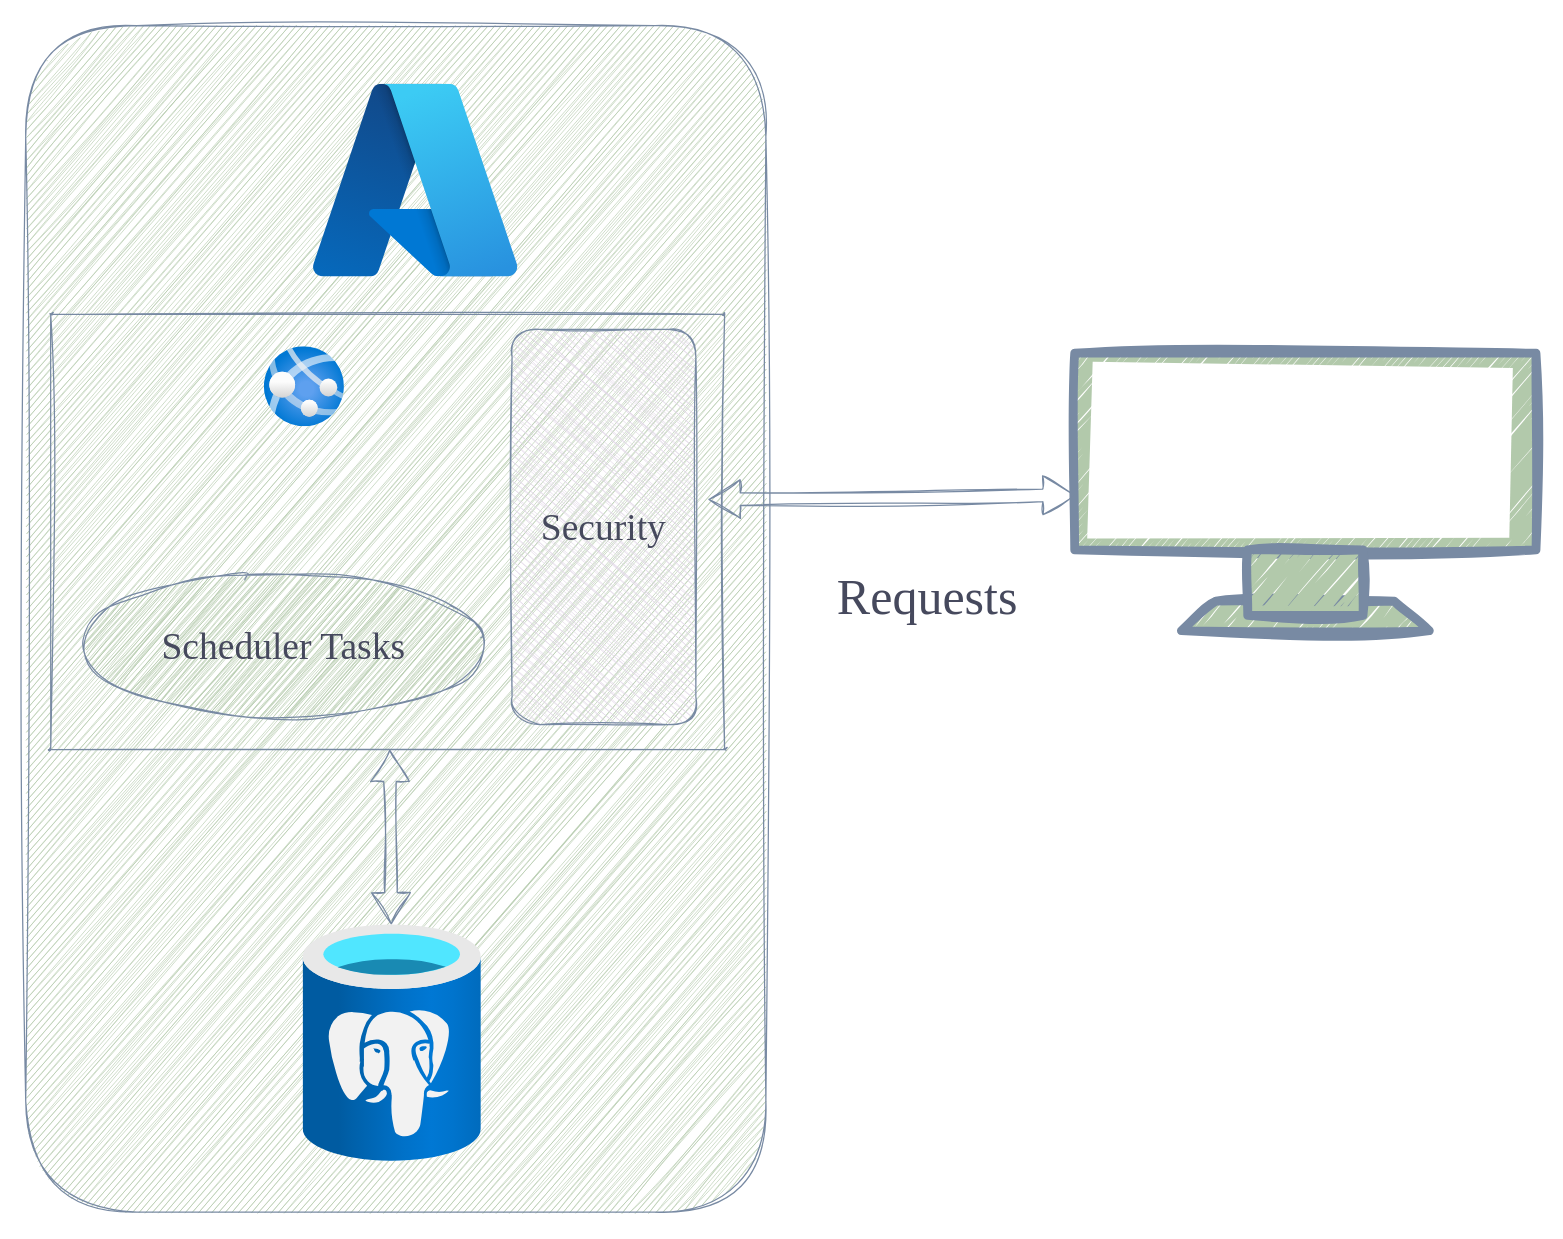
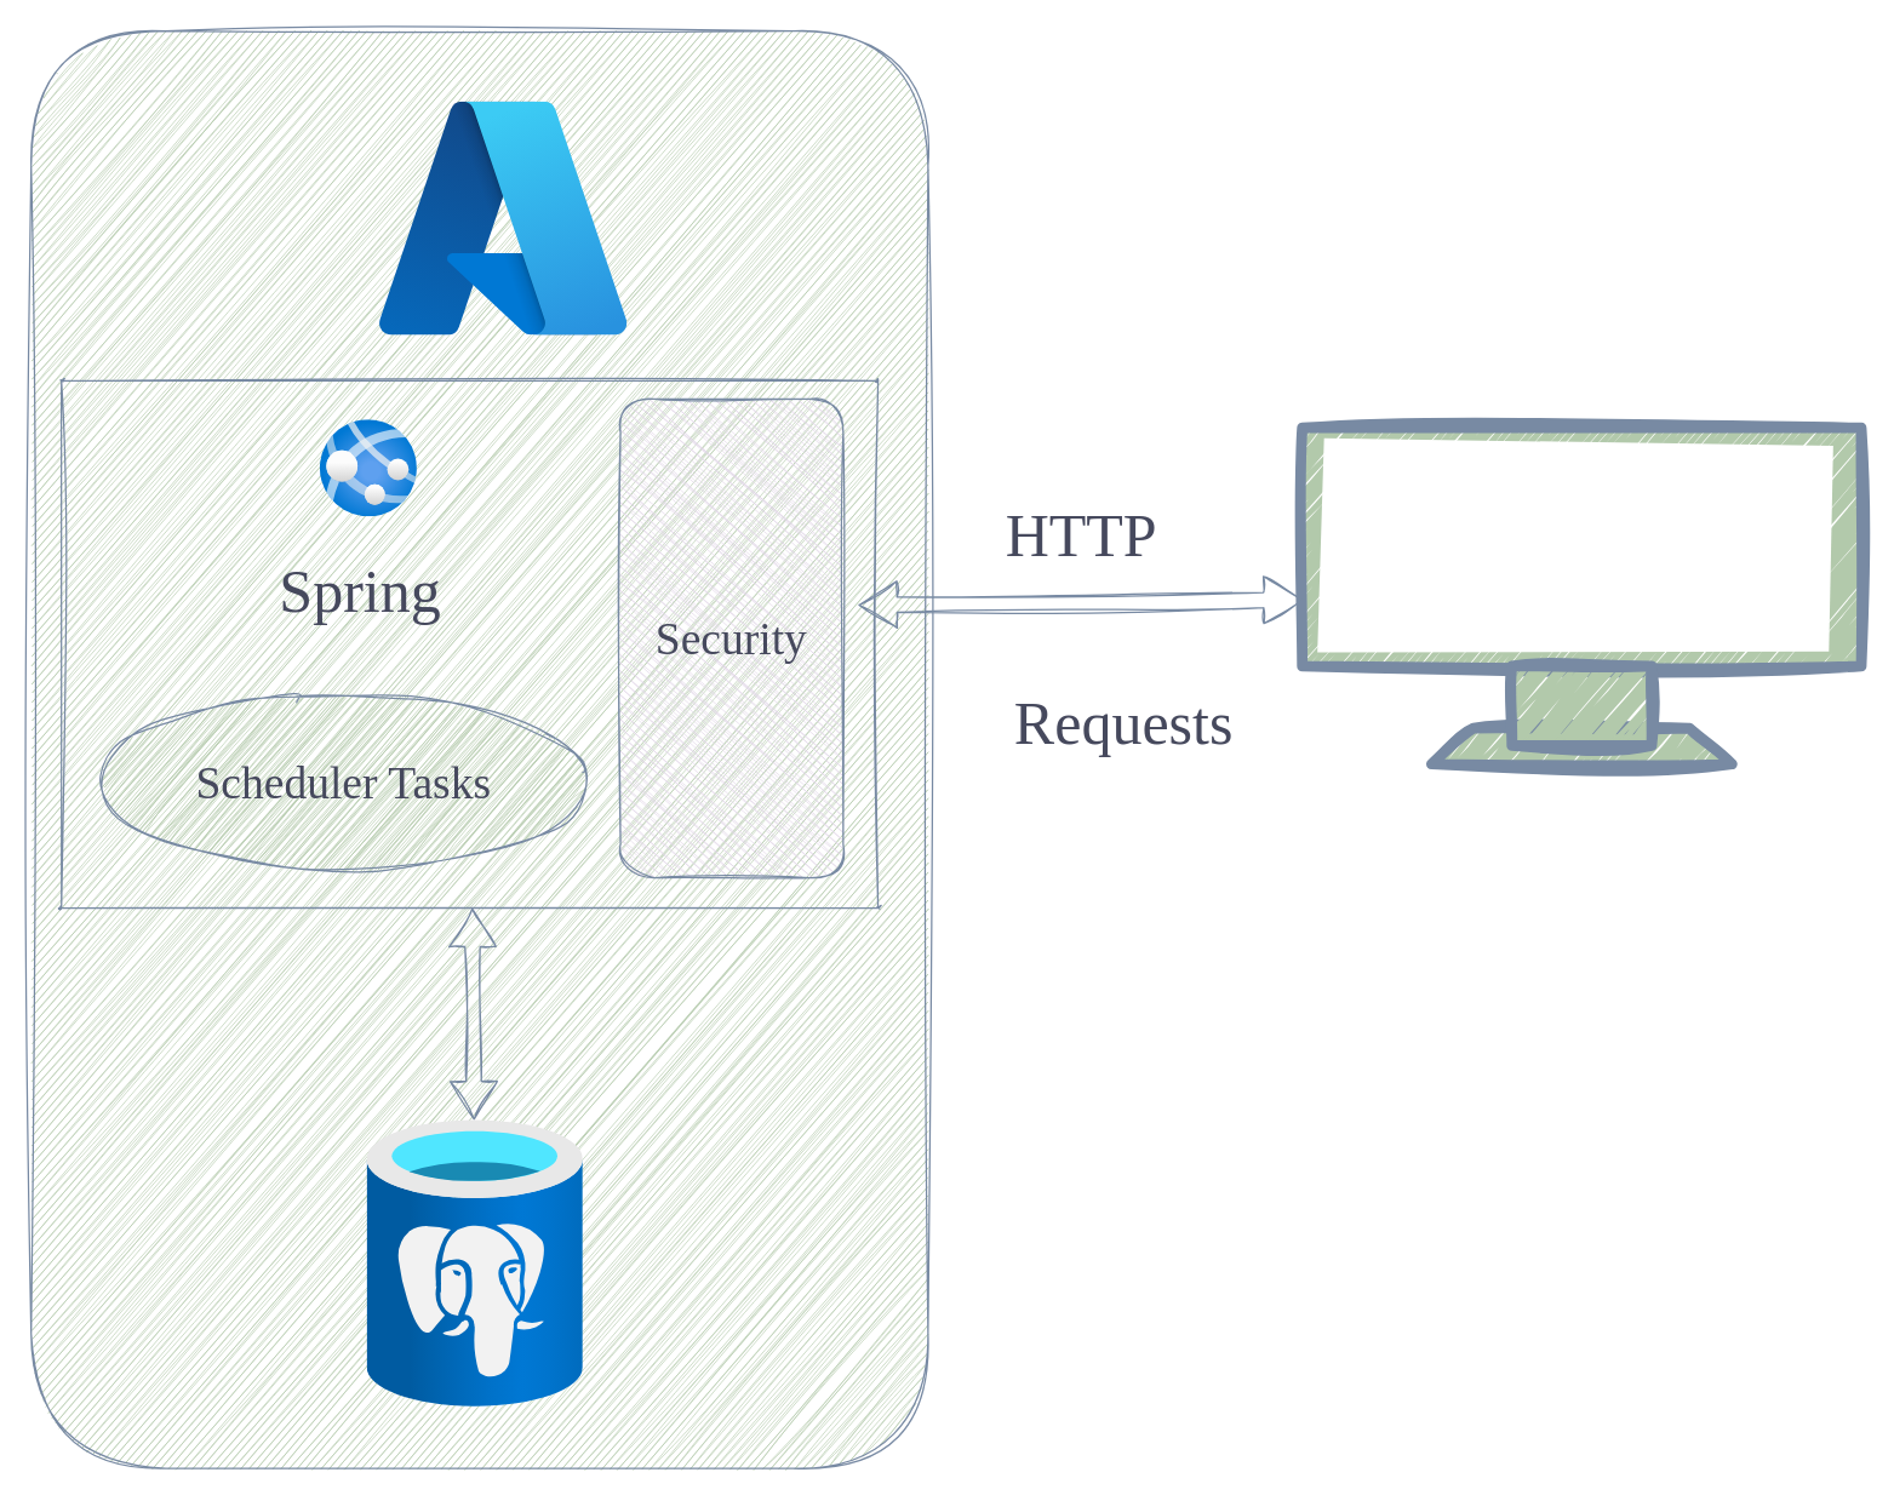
  <mxCell id="0" />
  <mxCell id="1" parent="0" />
  <mxCell id="2" value="" style="rounded=1;whiteSpace=wrap;html=1;sketch=1;hachureGap=4;jiggle=2;curveFitting=1;fontFamily=Architects Daughter;fontSource=https%3A%2F%2Ffonts.googleapis.com%2Fcss%3Ffamily%3DArchitects%2BDaughter;labelBackgroundColor=none;fillColor=#B2C9AB;strokeColor=#788AA3;fontColor=#46495D;" vertex="1" parent="1"><mxGeometry x="20" y="20" width="592" height="949" as="geometry" /></mxCell>
  <mxCell id="3" value="" style="swimlane;startSize=0;sketch=1;hachureGap=4;jiggle=2;curveFitting=1;fontFamily=Architects Daughter;fontSource=https%3A%2F%2Ffonts.googleapis.com%2Fcss%3Ffamily%3DArchitects%2BDaughter;rounded=1;labelBackgroundColor=none;fillColor=#B2C9AB;strokeColor=#788AA3;fontColor=#46495D;" vertex="1" parent="1"><mxGeometry x="40" y="251" width="539" height="348" as="geometry" /></mxCell>
+ <mxCell id="4" value="&lt;font style=&quot;font-size: 40px;&quot;&gt;Spring&lt;/font&gt;" style="text;html=1;align=center;verticalAlign=middle;resizable=0;points=[];autosize=1;strokeColor=none;fillColor=none;fontSize=16;fontFamily=Architects Daughter;fontSource=https%3A%2F%2Ffonts.googleapis.com%2Fcss%3Ffamily%3DArchitects%2BDaughter;rounded=1;labelBackgroundColor=none;fontColor=#46495D;" vertex="1" parent="3"><mxGeometry x="129" y="109" width="135" height="60" as="geometry" /></mxCell>
  <mxCell id="5" value="&lt;font style=&quot;font-size: 30px;&quot;&gt;Security&lt;/font&gt;" style="rounded=1;whiteSpace=wrap;html=1;sketch=1;hachureGap=4;jiggle=2;curveFitting=1;fontFamily=Architects Daughter;fontSource=https%3A%2F%2Ffonts.googleapis.com%2Fcss%3Ffamily%3DArchitects%2BDaughter;direction=south;labelBackgroundColor=none;fillColor=#e1d5e7;strokeColor=#788AA3;fontColor=#46495D;" vertex="1" parent="3"><mxGeometry x="369" y="12" width="147" height="316" as="geometry" /></mxCell>
  <mxCell id="6" value="&lt;font style=&quot;font-size: 30px;&quot;&gt;Scheduler Tasks&lt;/font&gt;" style="ellipse;whiteSpace=wrap;html=1;sketch=1;hachureGap=4;jiggle=2;curveFitting=1;fontFamily=Architects Daughter;fontSource=https%3A%2F%2Ffonts.googleapis.com%2Fcss%3Ffamily%3DArchitects%2BDaughter;labelBackgroundColor=none;fillColor=#B2C9AB;strokeColor=#788AA3;fontColor=#46495D;" vertex="1" parent="3"><mxGeometry x="25" y="207" width="323" height="116" as="geometry" /></mxCell>
  <mxCell id="7" value="" style="image;aspect=fixed;html=1;points=[];align=center;fontSize=12;image=img/lib/azure2/containers/App_Services.svg;sketch=1;hachureGap=4;jiggle=2;curveFitting=1;fontFamily=Architects Daughter;fontSource=https%3A%2F%2Ffonts.googleapis.com%2Fcss%3Ffamily%3DArchitects%2BDaughter;rounded=1;labelBackgroundColor=none;fillColor=#B2C9AB;strokeColor=#788AA3;fontColor=#46495D;" vertex="1" parent="3"><mxGeometry x="171" y="26" width="64" height="64" as="geometry" /></mxCell>
  <mxCell id="8" value="" style="shape=flexArrow;endArrow=classic;startArrow=classic;html=1;rounded=1;sketch=1;hachureGap=4;jiggle=2;curveFitting=1;fontFamily=Architects Daughter;fontSource=https%3A%2F%2Ffonts.googleapis.com%2Fcss%3Ffamily%3DArchitects%2BDaughter;fontSize=12;startSize=8;endSize=8;curved=1;labelBackgroundColor=none;strokeColor=#788AA3;fontColor=default;" edge="1" parent="1" source="13" target="3"><mxGeometry width="100" height="100" relative="1" as="geometry"><mxPoint x="284.413" y="723" as="sourcePoint" /><mxPoint x="748" y="-59" as="targetPoint" /></mxGeometry></mxCell>
  <mxCell id="9" value="" style="fontColor=#46495D;verticalAlign=top;verticalLabelPosition=bottom;labelPosition=center;align=center;html=1;outlineConnect=0;fillColor=#B2C9AB;strokeColor=#788AA3;gradientDirection=north;strokeWidth=2;shape=mxgraph.networks.monitor;sketch=1;hachureGap=4;jiggle=2;curveFitting=1;fontFamily=Architects Daughter;fontSource=https%3A%2F%2Ffonts.googleapis.com%2Fcss%3Ffamily%3DArchitects%2BDaughter;rounded=1;labelBackgroundColor=none;" vertex="1" parent="1"><mxGeometry x="859" y="282" width="369" height="222" as="geometry" /></mxCell>
  <mxCell id="10" value="" style="shape=flexArrow;endArrow=classic;startArrow=classic;html=1;rounded=1;sketch=1;hachureGap=4;jiggle=2;curveFitting=1;fontFamily=Architects Daughter;fontSource=https%3A%2F%2Ffonts.googleapis.com%2Fcss%3Ffamily%3DArchitects%2BDaughter;fontSize=12;startSize=8;endSize=8;curved=1;labelBackgroundColor=none;strokeColor=#788AA3;fontColor=default;" edge="1" parent="1" source="9"><mxGeometry width="100" height="100" relative="1" as="geometry"><mxPoint x="757" y="401.02" as="sourcePoint" /><mxPoint x="566" y="399" as="targetPoint" /></mxGeometry></mxCell>
+ <mxCell id="11" value="&lt;font style=&quot;font-size: 40px;&quot;&gt;HTTP&lt;/font&gt;" style="text;html=1;align=center;verticalAlign=middle;resizable=0;points=[];autosize=1;strokeColor=none;fillColor=none;fontSize=16;fontFamily=Architects Daughter;fontSource=https%3A%2F%2Ffonts.googleapis.com%2Fcss%3Ffamily%3DArchitects%2BDaughter;rounded=1;labelBackgroundColor=none;fontColor=#46495D;" vertex="1" parent="1"><mxGeometry x="654" y="323" width="118" height="60" as="geometry" /></mxCell>
  <mxCell id="12" value="&lt;span style=&quot;font-size: 40px;&quot;&gt;Requests&lt;/span&gt;" style="text;html=1;align=center;verticalAlign=middle;resizable=0;points=[];autosize=1;strokeColor=none;fillColor=none;fontSize=16;fontFamily=Architects Daughter;fontSource=https%3A%2F%2Ffonts.googleapis.com%2Fcss%3Ffamily%3DArchitects%2BDaughter;rounded=1;labelBackgroundColor=none;fontColor=#46495D;" vertex="1" parent="1"><mxGeometry x="647" y="447" width="187" height="60" as="geometry" /></mxCell>
  <mxCell id="13" value="" style="image;aspect=fixed;html=1;points=[];align=center;fontSize=12;image=img/lib/azure2/databases/Azure_Database_PostgreSQL_Server.svg;sketch=1;hachureGap=4;jiggle=2;curveFitting=1;fontFamily=Architects Daughter;fontSource=https%3A%2F%2Ffonts.googleapis.com%2Fcss%3Ffamily%3DArchitects%2BDaughter;rounded=1;labelBackgroundColor=none;fillColor=#B2C9AB;strokeColor=#788AA3;fontColor=#46495D;" vertex="1" parent="1"><mxGeometry x="242" y="739" width="142.5" height="190" as="geometry" /></mxCell>
  <mxCell id="14" value="" style="image;aspect=fixed;html=1;points=[];align=center;fontSize=12;image=img/lib/azure2/other/Azure_A.svg;sketch=1;hachureGap=4;jiggle=2;curveFitting=1;fontFamily=Architects Daughter;fontSource=https%3A%2F%2Ffonts.googleapis.com%2Fcss%3Ffamily%3DArchitects%2BDaughter;rounded=1;labelBackgroundColor=none;fillColor=#B2C9AB;strokeColor=#788AA3;fontColor=#46495D;" vertex="1" parent="1"><mxGeometry x="250.31" y="67" width="163.38" height="154.06" as="geometry" /></mxCell>
